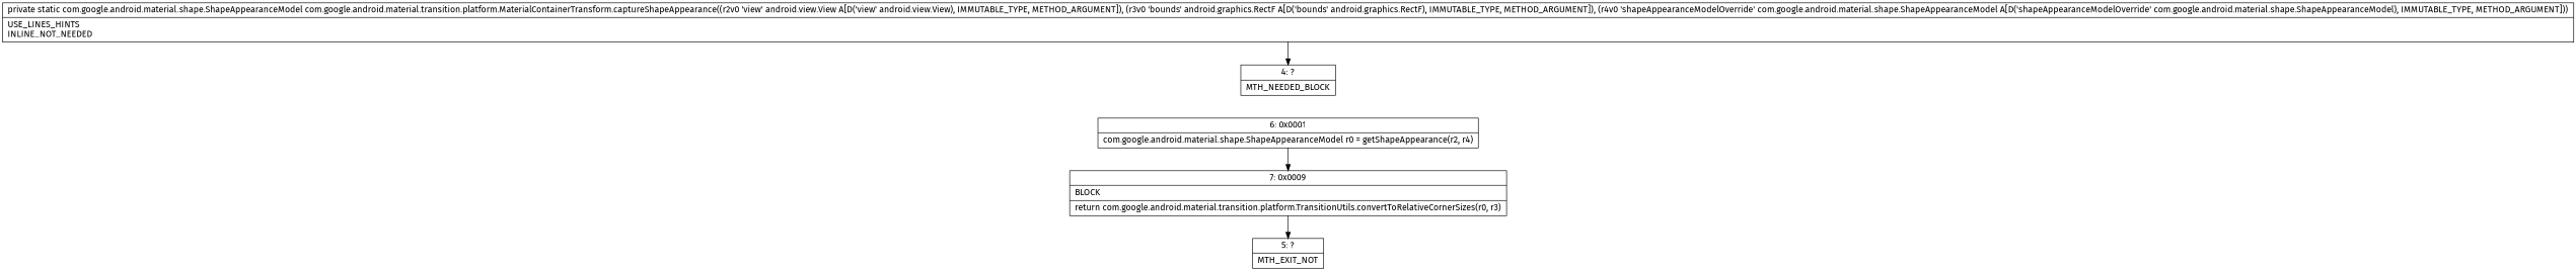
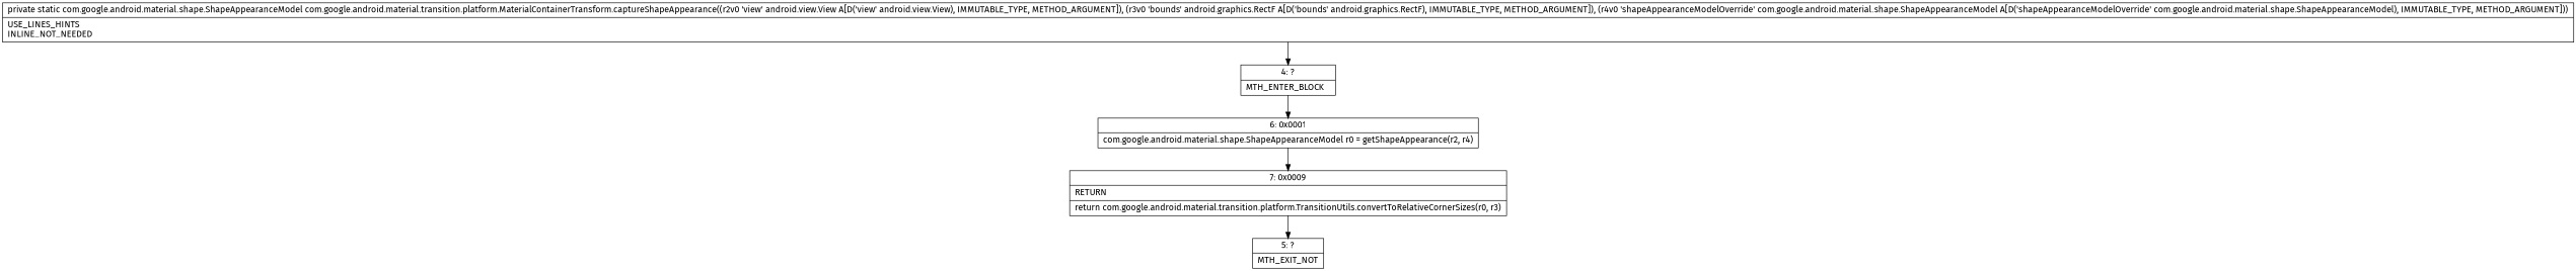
  digraph {
    fontname="Fira Sans"
    node [fontname="Fira Sans" shape=record]
    edge [fontname="Fira Sans"]
-   n1 [label="{4\:\ ?|MTH_NEEDED_BLOCK\l}"]
+   n1 [label="{4\:\ ?|MTH_ENTER_BLOCK\l}"]
    n2 [label="{6\:\ 0x0001|com.google.android.material.shape.ShapeAppearanceModel r0 = getShapeAppearance(r2, r4)\l}"]
-   n3 [label="{7\:\ 0x0009|BLOCK\l|return com.google.android.material.transition.platform.TransitionUtils.convertToRelativeCornerSizes(r0, r3)\l}"]
+   n3 [label="{7\:\ 0x0009|RETURN\l|return com.google.android.material.transition.platform.TransitionUtils.convertToRelativeCornerSizes(r0, r3)\l}"]
    n4 [label="{5\:\ ?|MTH_EXIT_NOT\l}"]
    n5 [label="{private static com.google.android.material.shape.ShapeAppearanceModel com.google.android.material.transition.platform.MaterialContainerTransform.captureShapeAppearance((r2v0 'view' android.view.View A[D('view' android.view.View), IMMUTABLE_TYPE, METHOD_ARGUMENT]), (r3v0 'bounds' android.graphics.RectF A[D('bounds' android.graphics.RectF), IMMUTABLE_TYPE, METHOD_ARGUMENT]), (r4v0 'shapeAppearanceModelOverride' com.google.android.material.shape.ShapeAppearanceModel A[D('shapeAppearanceModelOverride' com.google.android.material.shape.ShapeAppearanceModel), IMMUTABLE_TYPE, METHOD_ARGUMENT]))  | USE_LINES_HINTS\lINLINE_NOT_NEEDED\l}"]
+   n1 -> n2
    n2 -> n3
    n3 -> n4
    n5 -> n1
  }
